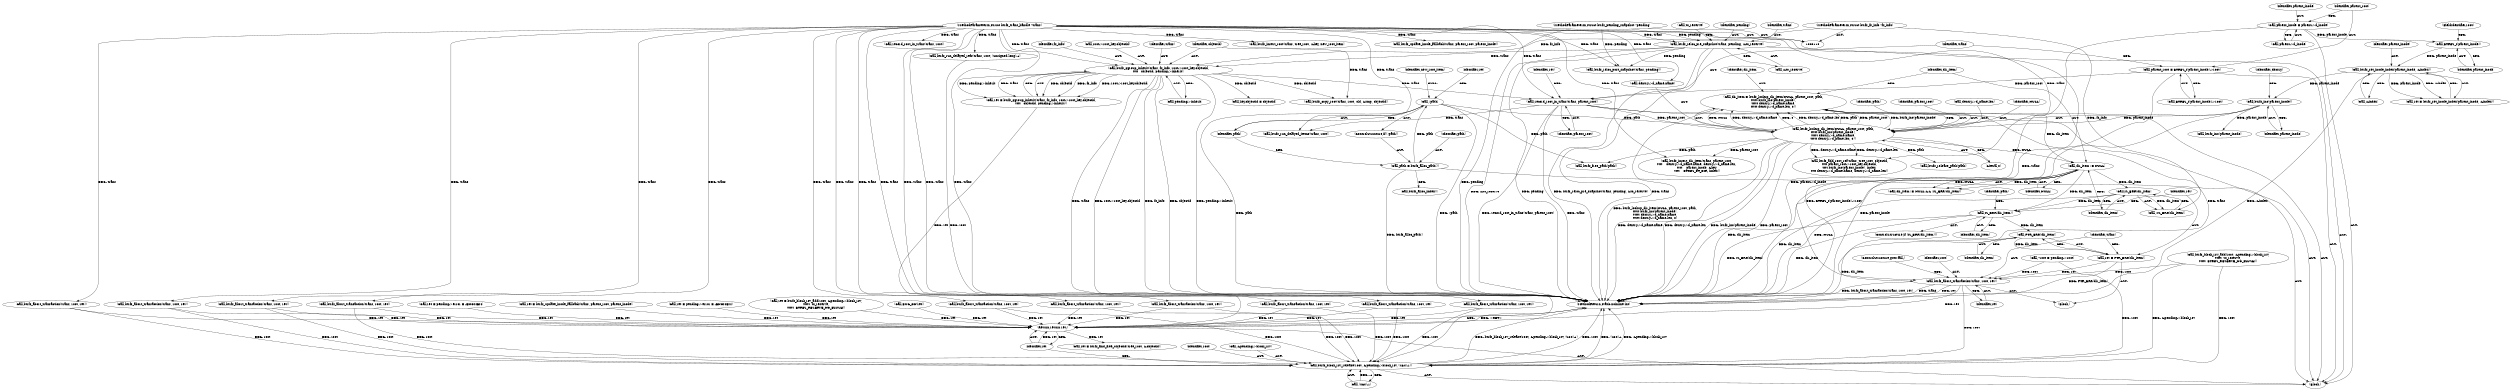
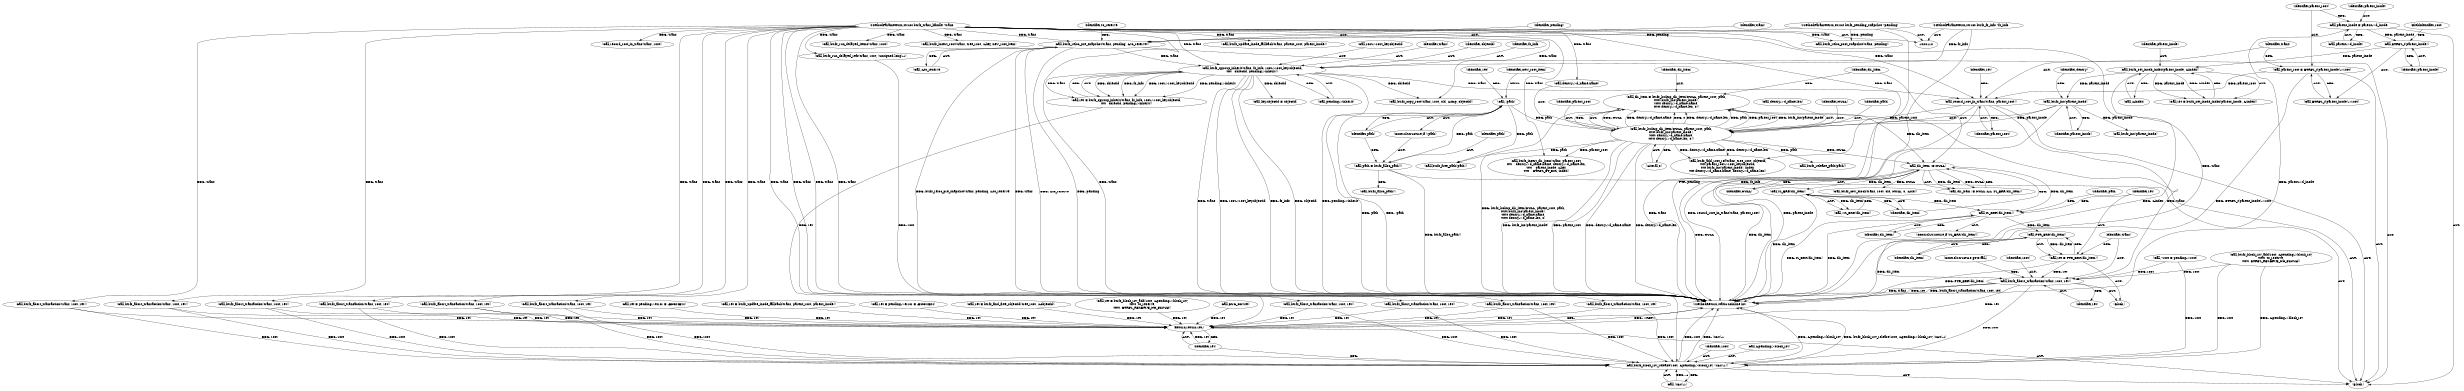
  digraph {
    n1 [label="(Call,IS_ERR(dir_item))"]
    n2 [label="(Call,PTR_ERR(dir_item))"]
    n3 [label="(Identifier,dir_item)"]
    n4 [label="(ControlStructure,if (IS_ERR(dir_item)))"]
    n5 [label="(MethodReturn,static noinline int)"]
    n6 [label="(Call,ret = PTR_ERR(dir_item))"]
    n7 [label="(Identifier,dir_item)"]
    n8 [label="(Return,return ret;)"]
    n9 [label="(Call,IS_ERR(dir_item))"]
    n10 [label="(Identifier,dir_item)"]
    n11 [label="(Call,!IS_ERR(dir_item))"]
    n12 [label="(Call,dir_item != NULL)"]
+   n13 [label="(Call,btrfs_cow_block(trans, root, old, NULL, 0, &old))"]
    n14 [label="(Call,dir_item != NULL && !IS_ERR(dir_item))"]
    n15 [label="(Identifier,NULL)"]
    n16 [label="(Call,dir_item = btrfs_lookup_dir_item(NULL, parent_root, path,\n\t\t\t\t\t btrfs_ino(parent_inode),\n\t\t\t\t\t dentry->d_name.name,\n\t\t\t\t\t dentry->d_name.len, 0))"]
    n17 [label="(Call,btrfs_lookup_dir_item(NULL, parent_root, path,\n\t\t\t\t\t btrfs_ino(parent_inode),\n\t\t\t\t\t dentry->d_name.name,\n\t\t\t\t\t dentry->d_name.len, 0))"]
    n18 [label="(Block,)"]
    n19 [label="(Call,btrfs_free_path(path))"]
    n20 [label="(Literal,0)"]
    n21 [label="(Call,btrfs_add_root_ref(trans, tree_root, objectid,\n\t\t\t\t parent_root->root_key.objectid,\n\t\t\t\t btrfs_ino(parent_inode), index,\n\t\t\t\t dentry->d_name.name, dentry->d_name.len))"]
    n22 [label="(Call,btrfs_insert_dir_item(trans, parent_root,\n\t\t\t\t    dentry->d_name.name, dentry->d_name.len,\n \t\t\t\t    parent_inode, &key,\n \t\t\t\t    BTRFS_FT_DIR, index))"]
    n23 [label="(Call,btrfs_release_path(path))"]
    n24 [label="(Call,record_root_in_trans(trans, parent_root))"]
    n25 [label="(Call,btrfs_abort_transaction(trans, root, ret))"]
    n26 [label="(Call,btrfs_run_delayed_items(trans, root))"]
    n27 [label="(Identifier,parent_root)"]
    n28 [label="(Block,)"]
    n29 [label="(Call,btrfs_block_rsv_release(root, &pending->block_rsv, (u64)-1))"]
    n30 [label="(Identifier,ret)"]
    n31 [label="(Call,btrfs_qgroup_inherit(trans, fs_info, root->root_key.objectid,\n\t\t\t\t   objectid, pending->inherit))"]
    n32 [label="(Call,key.objectid = objectid)"]
    n33 [label="(Call,pending->inherit)"]
    n34 [label="(Call,btrfs_copy_root(trans, root, old, &tmp, objectid))"]
    n35 [label="(Call,ret = btrfs_qgroup_inherit(trans, fs_info, root->root_key.objectid,\n\t\t\t\t   objectid, pending->inherit))"]
    n36 [label="(Call,btrfs_reloc_pre_snapshot(trans, pending, &to_reserve))"]
    n37 [label="(Call,btrfs_reloc_post_snapshot(trans, pending))"]
    n38 [label="(Call,&to_reserve)"]
    n39 [label="(MethodParameterIn,struct btrfs_trans_handle *trans)"]
    n40 [label="(Call,btrfs_abort_transaction(trans, root, ret))"]
    n41 [label="(Call,btrfs_abort_transaction(trans, root, ret))"]
    n42 [label="(Call,btrfs_abort_transaction(trans, root, ret))"]
    n43 [label="(Call,btrfs_insert_root(trans, tree_root, &key, new_root_item))"]
    n44 [label="(Call,btrfs_update_inode_fallback(trans, parent_root, parent_inode))"]
    n45 [label="(Call,btrfs_abort_transaction(trans, root, ret))"]
    n46 [label="(Call,btrfs_abort_transaction(trans, root, ret))"]
    n47 [label="(Call,btrfs_abort_transaction(trans, root, ret))"]
    n48 [label="(Call,record_root_in_trans(trans, root))"]
    n49 [label="(Call,btrfs_abort_transaction(trans, root, ret))"]
    n50 [label="(Call,btrfs_abort_transaction(trans, root, ret))"]
    n51 [label="(Call,btrfs_run_delayed_refs(trans, root, (unsigned long)-1))"]
    n52 [label="(Call,btrfs_abort_transaction(trans, root, ret))"]
    n53 [label="(Call,btrfs_abort_transaction(trans, root, ret))"]
    1000110
    n55 [label="(Call,dentry->d_name.name)"]
    n56 [label="(MethodParameterIn,struct btrfs_pending_snapshot *pending)"]
    n57 [label="(MethodParameterIn,struct btrfs_fs_info *fs_info)"]
    n58 [label="(Call,parent_root = BTRFS_I(parent_inode)->root)"]
    n59 [label="(Call,BTRFS_I(parent_inode)->root)"]
    n60 [label="(Call,!path)"]
    n61 [label="(Identifier,path)"]
    n62 [label="(ControlStructure,if (!path))"]
    n63 [label="(Call,path = btrfs_alloc_path())"]
-   n64 [label="(Call,btrfs_alloc_index())"]
+   n64 [label="(Call,btrfs_alloc_path())"]
    n65 [label="(Call,btrfs_ino(parent_inode))"]
    n66 [label="(Call,btrfs_ino(parent_inode))"]
    n67 [label="(Identifier,parent_inode)"]
    n68 [label="(Call,btrfs_set_inode_index(parent_inode, &index))"]
    n69 [label="(Call,&index)"]
    n70 [label="(Call,ret = btrfs_set_inode_index(parent_inode, &index))"]
    n71 [label="(Call,BTRFS_I(parent_inode))"]
    n72 [label="(Identifier,parent_inode)"]
    n73 [label="(Call,parent_inode = parent->d_inode)"]
    n74 [label="(Call,parent->d_inode)"]
    n75 [label="(Call,(u64)-1)"]
    n76 [label="(Identifier,ret)"]
    n77 [label="(Call,*root = pending->root)"]
    n78 [label="(ControlStructure,goto fail;)"]
    n79 [label="(Identifier,path)"]
    n80 [label="(Identifier,trans)"]
    n81 [label="(Call,dentry->d_name.len)"]
    n82 [label="(Identifier,parent_inode)"]
    n83 [label="(Identifier,ret)"]
    n84 [label="(Identifier,NULL)"]
    n85 [label="(Call,ret = pending->error = -ENOMEM)"]
    n86 [label="(Identifier,dentry)"]
    n87 [label="(Identifier,path)"]
-   n88 [label="(Call,to_reserve)"]
+   n88 [label="(Identifier,to_reserve)"]
    n89 [label="(Identifier,ret)"]
    n90 [label="(Call,btrfs_block_rsv_add(root, &pending->block_rsv,\n\t\t\t\t\t  to_reserve,\n\t\t\t\t\t  BTRFS_RESERVE_NO_FLUSH))"]
    n91 [label="(Identifier,dir_item)"]
    n92 [label="(Identifier,parent_root)"]
    n93 [label="(Identifier,parent_root)"]
    n94 [label="(Call,ret = btrfs_update_inode_fallback(trans, parent_root, parent_inode))"]
    n95 [label="(Call,ret = pending->error = -ENOMEM)"]
    n96 [label="(Call,ret = btrfs_find_free_objectid(tree_root, &objectid))"]
    n97 [label="(Identifier,trans)"]
    n98 [label="(Identifier,path)"]
    n99 [label="(Identifier,parent_inode)"]
    n100 [label="(Identifier,root)"]
    n101 [label="(Identifier,objectid)"]
    n102 [label="(Identifier,fs_info)"]
    n103 [label="(Identifier,root)"]
    n104 [label="(Identifier,pending)"]
    n105 [label="(Identifier,dir_item)"]
    n106 [label="(Call,&pending->block_rsv)"]
    n107 [label="(Call,root->root_key.objectid)"]
    n108 [label="(Identifier,new_root_item)"]
    n109 [label="(Call,ret = btrfs_block_rsv_add(root, &pending->block_rsv,\n\t\t\t\t\t  to_reserve,\n\t\t\t\t\t  BTRFS_RESERVE_NO_FLUSH))"]
    n110 [label="(Identifier,trans)"]
    n111 [label="(Identifier,trans)"]
    n112 [label="(Identifier,ret)"]
    n113 [label="(Call,BUG_ON(ret))"]
    n114 [label="(FieldIdentifier,root)"]
    n1 -> n2 [label="DDG: dir_item"]
    n1 -> n3 [label="CFG: "]
    n1 -> n4 [label="AST: "]
    n1 -> n5 [label="DDG: IS_ERR(dir_item)"]
    n1 -> n5 [label="DDG: dir_item"]
    n2 -> n5 [label="DDG: dir_item"]
    n2 -> n6 [label="AST: "]
    n2 -> n6 [label="DDG: dir_item"]
    n2 -> n7 [label="CFG: "]
    n3 -> n1 [label="AST: "]
    n5 -> n8 [label="CFG: "]
    n6 -> n2 [label="CFG: "]
    n6 -> n5 [label="DDG: PTR_ERR(dir_item)"]
    n6 -> n25 [label="DDG: ret"]
    n6 -> n28 [label="AST: "]
    n7 -> n2 [label="AST: "]
    n8 -> n5 [label="DDG: <RET>"]
    n8 -> n18 [label="AST: "]
    n8 -> n76 [label="CFG: "]
    n9 -> n1 [label="DDG: dir_item"]
    n9 -> n5 [label="DDG: dir_item"]
    n9 -> n10 [label="CFG: "]
    n9 -> n11 [label="AST: "]
    n9 -> n11 [label="DDG: dir_item"]
    n10 -> n9 [label="AST: "]
    n10 -> n12 [label="CFG: "]
    n11 -> n9 [label="CFG: "]
    n12 -> n1 [label="DDG: dir_item"]
    n12 -> n5 [label="DDG: NULL"]
    n12 -> n5 [label="DDG: dir_item"]
    n12 -> n9 [label="DDG: dir_item"]
+   n12 -> n13 [label="DDG: NULL"]
    n12 -> n14 [label="AST: "]
    n12 -> n14 [label="DDG: dir_item"]
    n12 -> n14 [label="DDG: NULL"]
    n12 -> n15 [label="CFG: "]
+   n14 -> n12 [label="CFG: "]
    n15 -> n12 [label="AST: "]
    n16 -> n5 [label="DDG: btrfs_lookup_dir_item(NULL, parent_root, path,\n\t\t\t\t\t btrfs_ino(parent_inode),\n\t\t\t\t\t dentry->d_name.name,\n\t\t\t\t\t dentry->d_name.len, 0)"]
    n16 -> n12 [label="DDG: dir_item"]
    n16 -> n17 [label="CFG: "]
    n16 -> n18 [label="AST: "]
    n17 -> n5 [label="DDG: dentry->d_name.len"]
    n17 -> n5 [label="DDG: btrfs_ino(parent_inode)"]
    n17 -> n5 [label="DDG: parent_root"]
    n17 -> n5 [label="DDG: dentry->d_name.name"]
    n17 -> n12 [label="DDG: NULL"]
    n17 -> n16 [label="AST: "]
    n17 -> n16 [label="DDG: NULL"]
    n17 -> n16 [label="DDG: dentry->d_name.name"]
    n17 -> n16 [label="DDG: 0"]
    n17 -> n16 [label="DDG: dentry->d_name.len"]
    n17 -> n16 [label="DDG: path"]
    n17 -> n16 [label="DDG: parent_root"]
    n17 -> n16 [label="DDG: btrfs_ino(parent_inode)"]
    n17 -> n19 [label="DDG: path"]
    n17 -> n20 [label="CFG: "]
    n17 -> n21 [label="DDG: dentry->d_name.name"]
    n17 -> n21 [label="DDG: dentry->d_name.len"]
    n17 -> n22 [label="DDG: parent_root"]
    n17 -> n23 [label="DDG: path"]
    n20 -> n17 [label="AST: "]
    n24 -> n5 [label="DDG: trans"]
    n24 -> n5 [label="DDG: record_root_in_trans(trans, parent_root)"]
    n24 -> n17 [label="DDG: parent_root"]
    n24 -> n18 [label="AST: "]
    n24 -> n25 [label="DDG: trans"]
-   n24 -> n26 [label="DDG: trans"]
    n24 -> n27 [label="CFG: "]
    n25 -> n5 [label="DDG: trans"]
    n25 -> n5 [label="DDG: ret"]
    n25 -> n5 [label="DDG: btrfs_abort_transaction(trans, root, ret)"]
    n25 -> n8 [label="DDG: ret"]
    n25 -> n28 [label="AST: "]
    n25 -> n29 [label="DDG: root"]
    n25 -> n30 [label="CFG: "]
    n27 -> n24 [label="AST: "]
    n29 -> n5 [label="DDG: (u64)-1"]
    n29 -> n5 [label="DDG: &pending->block_rsv"]
    n29 -> n5 [label="DDG: btrfs_block_rsv_release(root, &pending->block_rsv, (u64)-1)"]
    n29 -> n5 [label="DDG: root"]
    n29 -> n18 [label="AST: "]
    n29 -> n75 [label="CFG: "]
    n30 -> n25 [label="AST: "]
    n31 -> n5 [label="DDG: trans"]
    n31 -> n5 [label="DDG: root->root_key.objectid"]
    n31 -> n5 [label="DDG: fs_info"]
    n31 -> n5 [label="DDG: objectid"]
    n31 -> n5 [label="DDG: pending->inherit"]
    n31 -> n24 [label="DDG: trans"]
    n31 -> n32 [label="DDG: objectid"]
    n31 -> n33 [label="CFG: "]
    n31 -> n34 [label="DDG: objectid"]
    n31 -> n35 [label="AST: "]
    n31 -> n35 [label="DDG: objectid"]
    n31 -> n35 [label="DDG: fs_info"]
    n31 -> n35 [label="DDG: root->root_key.objectid"]
    n31 -> n35 [label="DDG: pending->inherit"]
    n31 -> n35 [label="DDG: trans"]
    n33 -> n31 [label="AST: "]
    n35 -> n8 [label="DDG: ret"]
    n35 -> n31 [label="CFG: "]
    n36 -> n5 [label="DDG: trans"]
    n36 -> n5 [label="DDG: &to_reserve"]
    n36 -> n5 [label="DDG: pending"]
    n36 -> n5 [label="DDG: btrfs_reloc_pre_snapshot(trans, pending, &to_reserve)"]
    n36 -> n18 [label="AST: "]
    n36 -> n31 [label="DDG: trans"]
-   n36 -> n37 [label="DDG: pending"]
    n36 -> n38 [label="CFG: "]
    n38 -> n36 [label="AST: "]
    n39 -> n5 [label="DDG: trans"]
    n39 -> n21 [label="DDG: trans"]
    n39 -> n22 [label="DDG: trans"]
    n39 -> n24 [label="DDG: trans"]
    n39 -> n25 [label="DDG: trans"]
    n39 -> n26 [label="DDG: trans"]
    n39 -> n31 [label="DDG: trans"]
-   n101 -> n34 [label="DDG: trans"]
+   n39 -> n34 [label="DDG: trans"]
    n39 -> n36 [label="DDG: trans"]
    n39 -> n37 [label="DDG: trans"]
    n39 -> n40 [label="DDG: trans"]
    n39 -> n41 [label="DDG: trans"]
    n39 -> n42 [label="DDG: trans"]
    n39 -> n43 [label="DDG: trans"]
    n39 -> n44 [label="DDG: trans"]
    n39 -> n45 [label="DDG: trans"]
    n39 -> n46 [label="DDG: trans"]
    n39 -> n47 [label="DDG: trans"]
    n39 -> n48 [label="DDG: trans"]
    n39 -> n49 [label="DDG: trans"]
    n39 -> n50 [label="DDG: trans"]
    n39 -> n51 [label="DDG: trans"]
    n39 -> n52 [label="DDG: trans"]
    n39 -> n53 [label="DDG: trans"]
    n39 -> 1000110 [label="AST: "]
    n39 -> n55 [label="DDG: trans"]
    n40 -> n8 [label="DDG: ret"]
    n40 -> n29 [label="DDG: root"]
    n41 -> n8 [label="DDG: ret"]
    n41 -> n29 [label="DDG: root"]
    n42 -> n8 [label="DDG: ret"]
    n42 -> n29 [label="DDG: root"]
    n45 -> n8 [label="DDG: ret"]
    n45 -> n29 [label="DDG: root"]
    n46 -> n8 [label="DDG: ret"]
    n46 -> n29 [label="DDG: root"]
    n47 -> n8 [label="DDG: ret"]
    n47 -> n29 [label="DDG: root"]
    n49 -> n8 [label="DDG: ret"]
    n49 -> n29 [label="DDG: root"]
    n50 -> n8 [label="DDG: ret"]
    n50 -> n29 [label="DDG: root"]
    n51 -> n29 [label="DDG: root"]
    n52 -> n8 [label="DDG: ret"]
    n52 -> n29 [label="DDG: root"]
    n53 -> n8 [label="DDG: ret"]
    n53 -> n29 [label="DDG: root"]
    n55 -> n17 [label="AST: "]
-   n56 -> n5 [label="DDG: pending"]
+   n56 -> n5 [label="PTR: pending"]
    n56 -> n36 [label="DDG: pending"]
    n56 -> n37 [label="DDG: pending"]
    n56 -> 1000110 [label="AST: "]
-   n57 -> n11 [label="DDG: fs_info"]
+   n57 -> n5 [label="DDG: fs_info"]
    n57 -> n31 [label="DDG: fs_info"]
    n57 -> 1000110 [label="AST: "]
    n58 -> n5 [label="DDG: BTRFS_I(parent_inode)->root"]
    n58 -> n18 [label="AST: "]
    n58 -> n24 [label="DDG: parent_root"]
    n58 -> n59 [label="CFG: "]
    n59 -> n58 [label="AST: "]
    n60 -> n5 [label="DDG: path"]
    n60 -> n5 [label="DDG: !path"]
    n60 -> n17 [label="DDG: path"]
    n60 -> n19 [label="DDG: path"]
    n60 -> n61 [label="CFG: "]
    n60 -> n62 [label="AST: "]
    n61 -> n60 [label="AST: "]
    n61 -> n63 [label="CFG: "]
    n62 -> n63 [label="AST: "]
    n63 -> n5 [label="DDG: btrfs_alloc_path()"]
    n63 -> n18 [label="AST: "]
    n63 -> n60 [label="DDG: path"]
    n63 -> n64 [label="CFG: "]
    n65 -> n5 [label="DDG: parent_inode"]
    n65 -> n17 [label="AST: "]
    n65 -> n17 [label="DDG: parent_inode"]
    n65 -> n66 [label="DDG: parent_inode"]
    n65 -> n67 [label="CFG: "]
    n67 -> n65 [label="AST: "]
    n68 -> n5 [label="DDG: &index"]
    n68 -> n65 [label="DDG: parent_inode"]
    n68 -> n69 [label="CFG: "]
    n68 -> n70 [label="AST: "]
    n68 -> n70 [label="DDG: parent_inode"]
    n68 -> n70 [label="DDG: &index"]
-   n69 -> n68 [label="CFG: "]
+   n69 -> n68 [label="AST: "]
    n70 -> n68 [label="CFG: "]
+   n71 -> n59 [label="AST: "]
    n71 -> n68 [label="DDG: parent_inode"]
    n71 -> n72 [label="CFG: "]
    n72 -> n71 [label="AST: "]
    n73 -> n5 [label="DDG: parent->d_inode"]
    n73 -> n18 [label="AST: "]
    n73 -> n71 [label="DDG: parent_inode"]
    n73 -> n74 [label="CFG: "]
    n74 -> n73 [label="AST: "]
    n75 -> n29 [label="AST: "]
    n75 -> n29 [label="DDG: -1"]
    n76 -> n8 [label="AST: "]
    n76 -> n8 [label="DDG: ret"]
    n76 -> n29 [label="CFG: "]
    n77 -> n25 [label="DDG: root"]
    n77 -> n29 [label="DDG: root"]
    n78 -> n25 [label="CFG: "]
    n79 -> n1 [label="CFG: "]
    n80 -> n6 [label="CFG: "]
    n80 -> n25 [label="AST: "]
    n81 -> n17 [label="AST: "]
    n82 -> n73 [label="AST: "]
    n83 -> n24 [label="CFG: "]
    n84 -> n17 [label="AST: "]
    n85 -> n8 [label="DDG: ret"]
    n86 -> n65 [label="CFG: "]
    n87 -> n17 [label="AST: "]
    n88 -> n36 [label="CFG: "]
    n89 -> n60 [label="CFG: "]
    n90 -> n25 [label="DDG: root"]
    n90 -> n29 [label="DDG: root"]
    n90 -> n29 [label="DDG: &pending->block_rsv"]
    n91 -> n12 [label="AST: "]
    n91 -> n16 [label="CFG: "]
    n92 -> n17 [label="AST: "]
    n93 -> n58 [label="AST: "]
    n93 -> n73 [label="CFG: "]
    n94 -> n8 [label="DDG: ret"]
    n95 -> n8 [label="DDG: ret"]
-   n8 -> n96 [label="DDG: ret"]
+   n96 -> n8 [label="DDG: ret"]
    n97 -> n24 [label="AST: "]
    n97 -> n58 [label="CFG: "]
    n98 -> n63 [label="AST: "]
    n99 -> n68 [label="AST: "]
    n100 -> n29 [label="AST: "]
    n101 -> n31 [label="AST: "]
    n102 -> n31 [label="AST: "]
    n103 -> n25 [label="AST: "]
    n104 -> n36 [label="AST: "]
    n105 -> n16 [label="AST: "]
    n106 -> n29 [label="AST: "]
    n107 -> n31 [label="AST: "]
    n108 -> n60 [label="NULL: "]
    n109 -> n8 [label="DDG: ret"]
    n110 -> n31 [label="AST: "]
    n111 -> n36 [label="AST: "]
    n112 -> n1 [label="CFG: "]
    n112 -> n6 [label="AST: "]
    n113 -> n8 [label="DDG: ret"]
    n114 -> n71 [label="CFG: "]
  }
